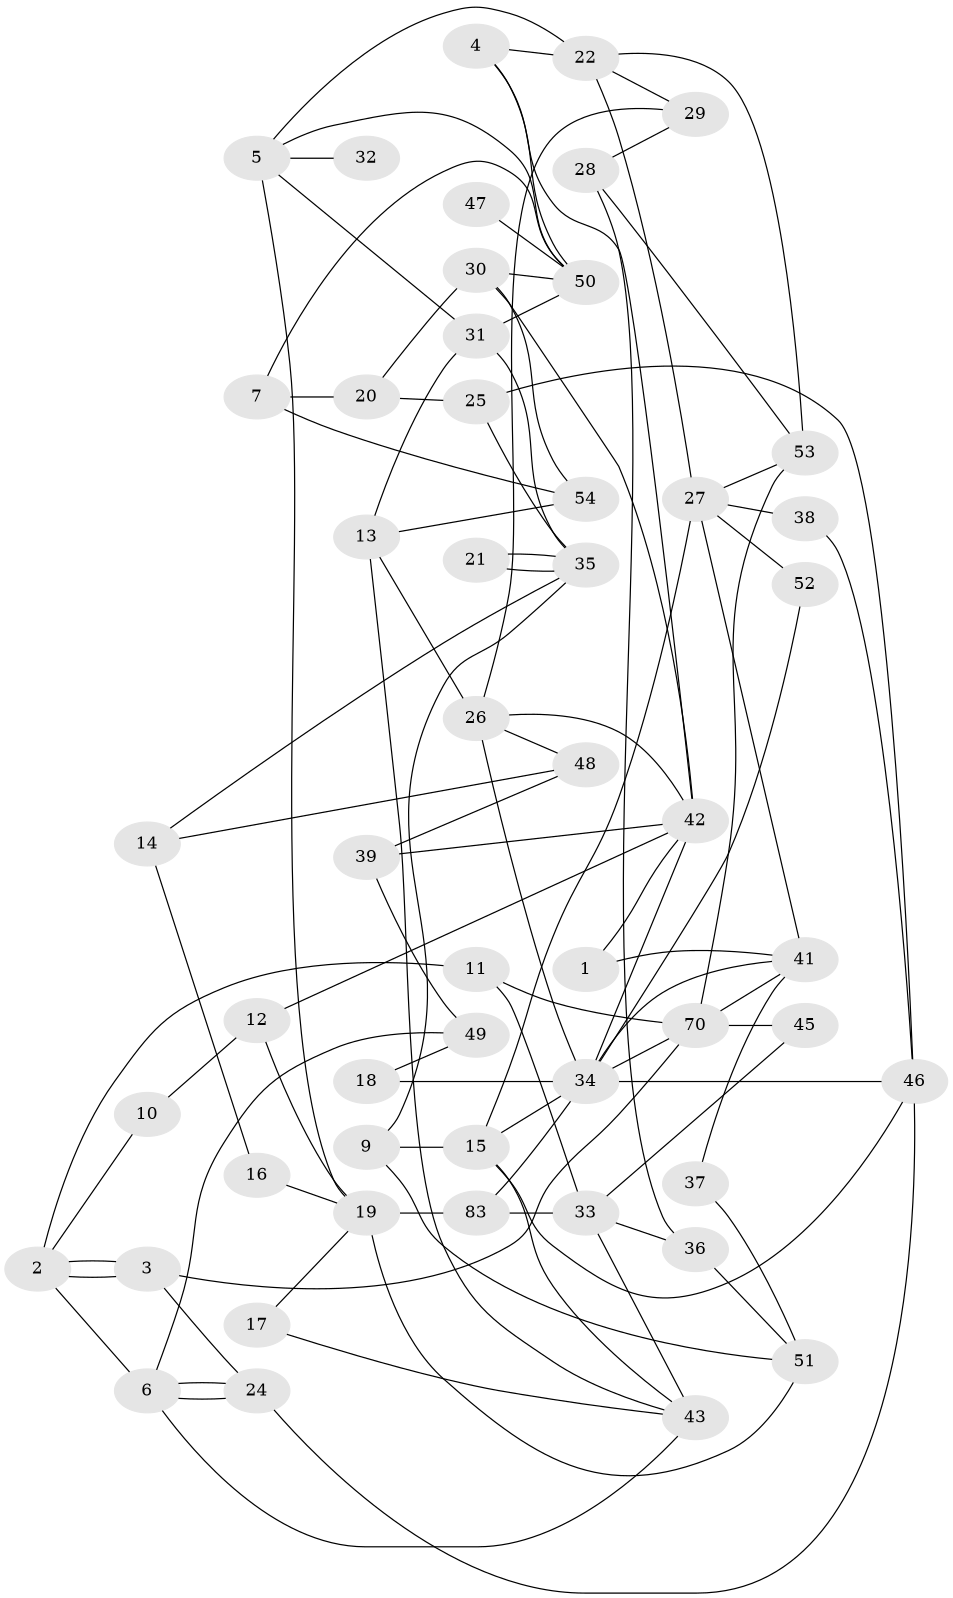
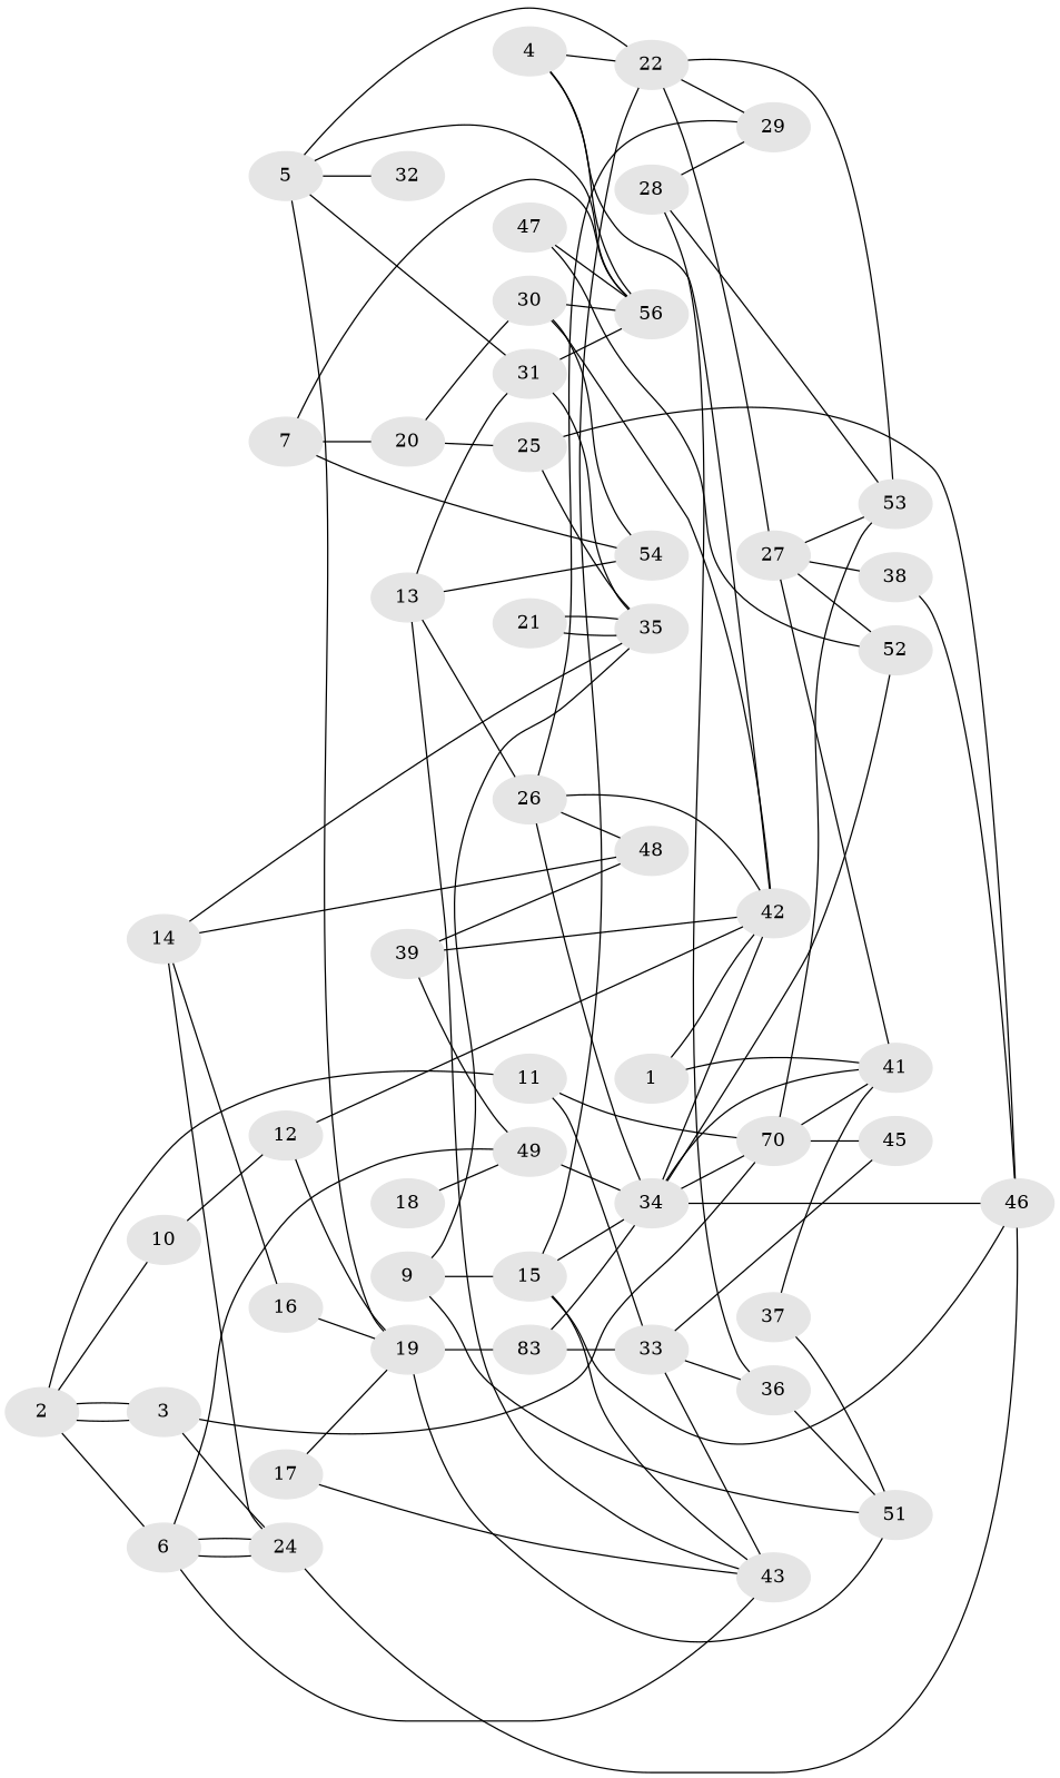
  graph {
    rankdir=LR
    node [color=gray90 style=filled]
    1
    41
    42
    2
    3
    6
    10
    11
    24
    n10 [label=70]
    43
    49
    12
    33
    46
    53
    45
    4
    22
-   50
+   50 [label=56]
    27
    29
    5
    19
    31
    32
    51
    n28 [label=83]
    35
    7
    20
    54
    25
    30
    36
    9
    15
    34
    13
    26
    48
    14
    16
    52
    17
    18
    21
    38
    28
    37
    39
    47
    1 -- 41
    1 -- 42
    2 -- 3
    2 -- 3
    2 -- 6
    2 -- 10
    2 -- 11
    3 -- 24
    3 -- n10
    6 -- 24
    6 -- 24
    6 -- 43
    6 -- 49
    10 -- 12
    11 -- n10
    11 -- 33
    24 -- 46
    n10 -- 41
    n10 -- 53
    n10 -- 45
    12 -- 42
    12 -- 19
    33 -- 43
    33 -- 45
    33 -- 36
    4 -- 42
    4 -- 22
    4 -- 50
    22 -- 53
    22 -- 27
    22 -- 29
    27 -- 41
    27 -- 53
    27 -- 52
    27 -- 38
    5 -- 22
    5 -- 50
    5 -- 19
    5 -- 31
    5 -- 32
    19 -- 51
    19 -- n28
    31 -- 50
    31 -- 35
    n28 -- 33
    n28 -- 34
    7 -- 50
    7 -- 20
    7 -- 54
    20 -- 25
    20 -- 30
    25 -- 46
    25 -- 35
    30 -- 42
    30 -- 50
    30 -- 54
    36 -- 51
    9 -- 51
    9 -- 35
    9 -- 15
    15 -- 43
    15 -- 46
-   15 -- 27
+   15 -- 22
    15 -- 34
    34 -- 41
    34 -- 42
    34 -- n10
    34 -- 46
    34 -- 52
    13 -- 43
    13 -- 31
    13 -- 54
    13 -- 26
    26 -- 42
    26 -- 29
    26 -- 34
    26 -- 48
+   14 -- 24
    14 -- 35
    14 -- 48
    14 -- 16
    16 -- 19
    17 -- 43
    17 -- 19
    18 -- 49
-   18 -- 34
+   49 -- 34
    21 -- 35
    21 -- 35
    38 -- 46
    28 -- 53
    28 -- 29
    28 -- 36
    37 -- 41
    37 -- 51
    39 -- 42
    39 -- 49
    39 -- 48
    47 -- 50
+   47 -- 52
  }
